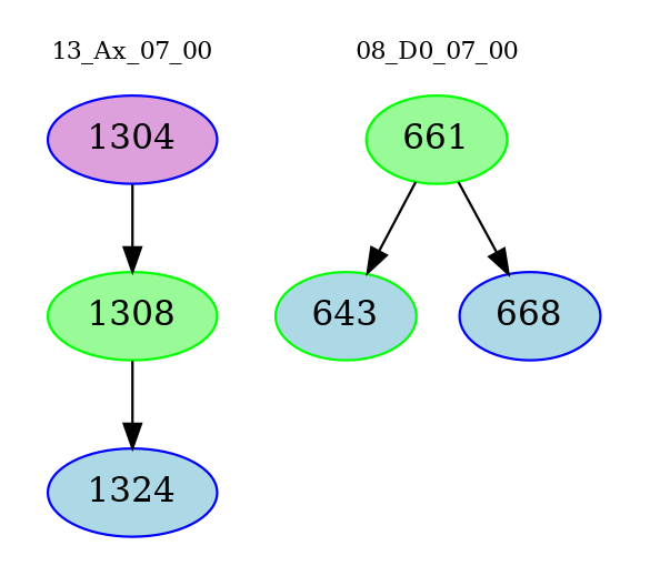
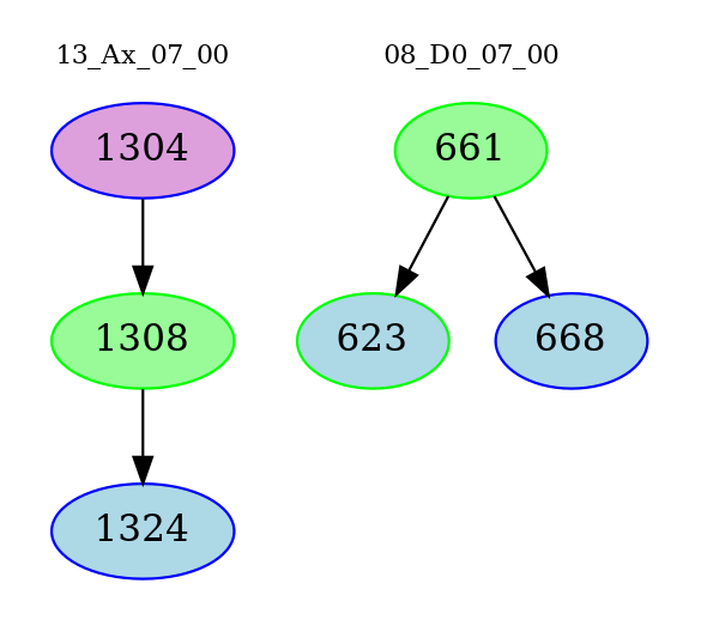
  digraph {
    node [color=green fillcolor=lightblue style=filled]
    edge [color=black]
    n1 [fillcolor=palegreen label=1308]
    n2 [color=blue fillcolor=plum label=1304]
    n3 [color=blue label=1324]
    n4 [fillcolor=palegreen label=661]
-   n5 [label=643]
+   n5 [label=623]
    n6 [color=blue label=668]
    subgraph cluster_1 {
      color=white
      fontsize=10
      label="13_Ax_07_00"
      n1
      n2
      n3
    }
    subgraph cluster_2 {
      color=white
      fontsize=10
      label="08_D0_07_00"
      n4
      n5
      n6
    }
    n1 -> n3
    n2 -> n1
    n4 -> n5
    n4 -> n6
  }
